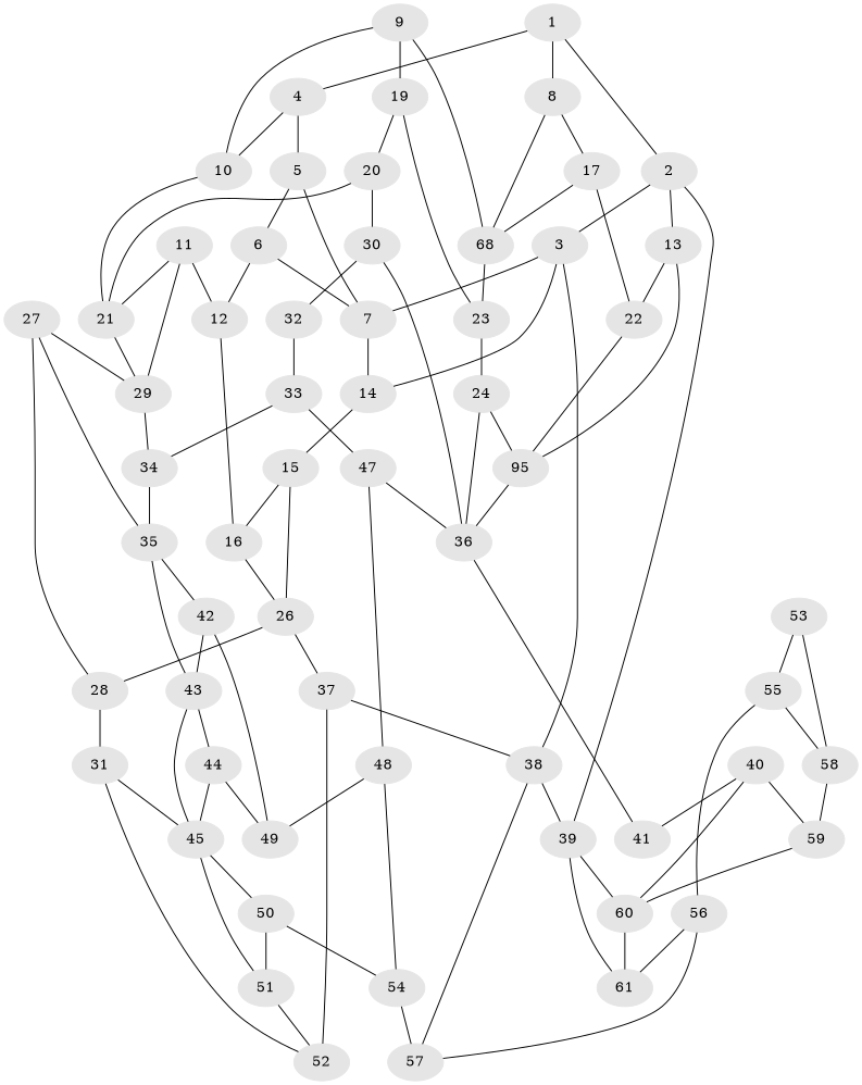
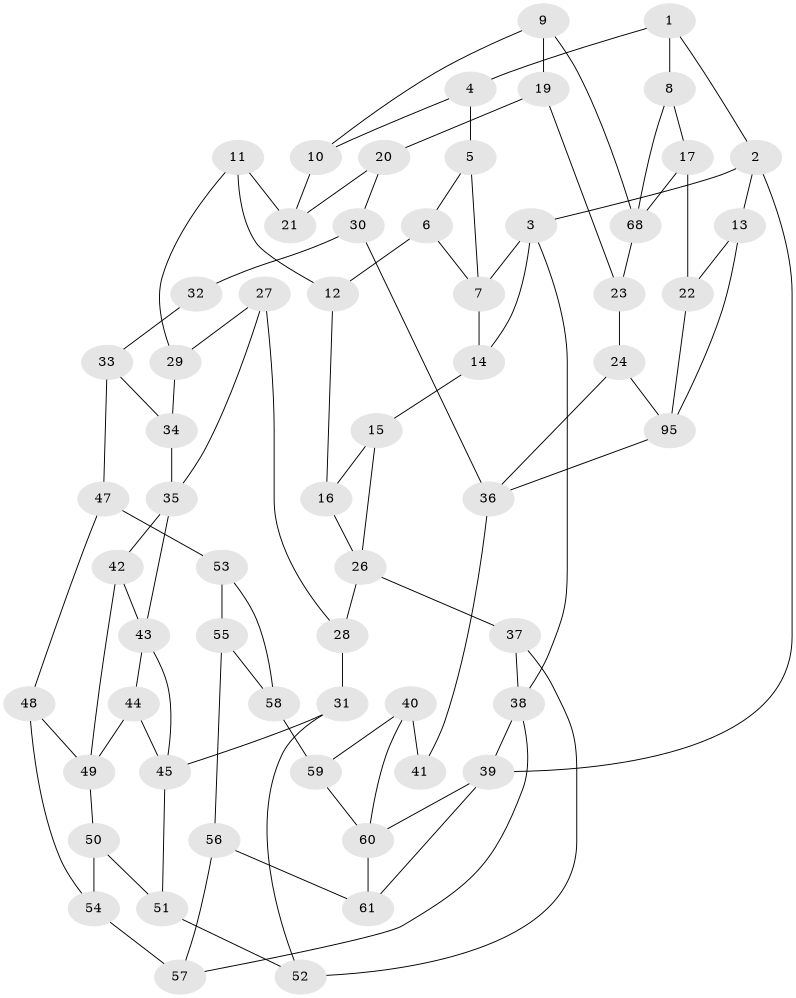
  graph {
    node [color=gray90 style=filled]
    edge [weight=1.0]
    1
    2
    4
    8
    3
    13
    39
    5
    10
    17
    n11 [label=68]
    7
    14
    38
    22
    n16 [label=95]
    60
    61
    15
    57
    6
    21
    12
    16
    23
    9
    19
    20
    29
    11
    34
    26
    36
    28
    37
    24
    30
    32
    41
    31
    52
    27
    35
    42
    43
    45
    33
    51
    47
    53
    48
    49
    44
    40
    59
    50
    55
    58
    54
    56
    1 -- 2
    1 -- 4
    1 -- 8
    2 -- 3
    2 -- 13
    2 -- 39
    4 -- 5
    4 -- 10
    8 -- 17
    8 -- n11
    3 -- 7
    3 -- 14
    3 -- 38
    13 -- 22
    13 -- n16
    39 -- 60
    39 -- 61
    5 -- 7
    5 -- 6
    10 -- 21
    17 -- n11
    17 -- 22 [weight=2.0]
    n11 -- 23
    7 -- 14
    14 -- 15
    38 -- 39
    38 -- 57
    22 -- n16
    n16 -- 36
    60 -- 61
    15 -- 16
    15 -- 26
    6 -- 7
    6 -- 12
-   21 -- 29
    12 -- 16
    16 -- 26
    23 -- 24
    9 -- 10
    9 -- n11
    9 -- 19
    19 -- 23
    19 -- 20
    20 -- 21
    20 -- 30
    29 -- 34
    11 -- 21
    11 -- 12
    11 -- 29
    34 -- 35
    26 -- 28
    26 -- 37
    36 -- 41
    28 -- 31
    37 -- 38
    37 -- 52 [weight=2.0]
    24 -- n16
    24 -- 36
    30 -- 36
    30 -- 32
    32 -- 33
    31 -- 52
    31 -- 45
    27 -- 29
    27 -- 28
    27 -- 35
    35 -- 42
    35 -- 43
    42 -- 43
    42 -- 49
    43 -- 45
    43 -- 44
    45 -- 51
    33 -- 34
    33 -- 47
    51 -- 52
-   47 -- 36
+   47 -- 53
    47 -- 48
    53 -- 55
    53 -- 58
    48 -- 49
    48 -- 54
-   45 -- 50
+   49 -- 50
    44 -- 45
    44 -- 49
    40 -- 60
    40 -- 41
    40 -- 59
    59 -- 60
    50 -- 51
    50 -- 54
    55 -- 58
    55 -- 56
    58 -- 59 [weight=2.0]
    54 -- 57 [weight=2.0]
    56 -- 61
    56 -- 57
  }
